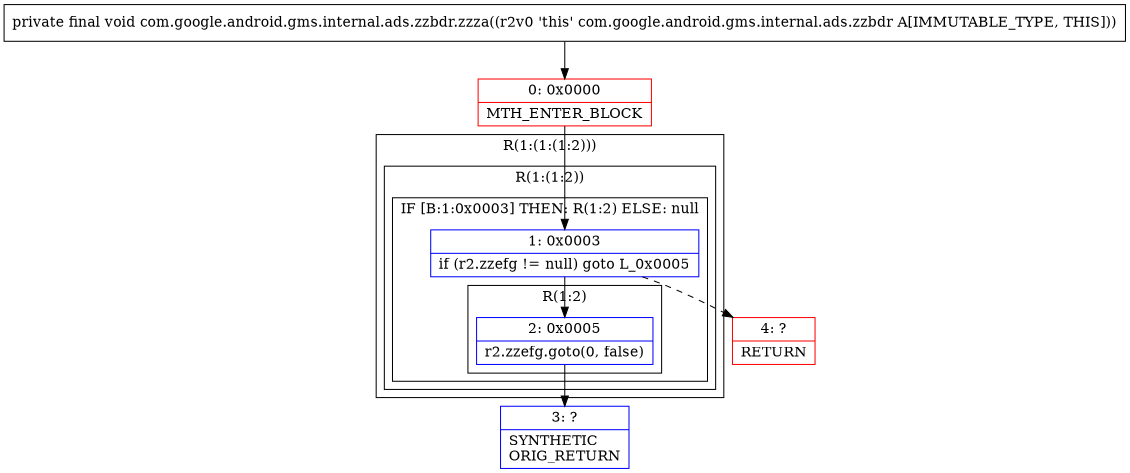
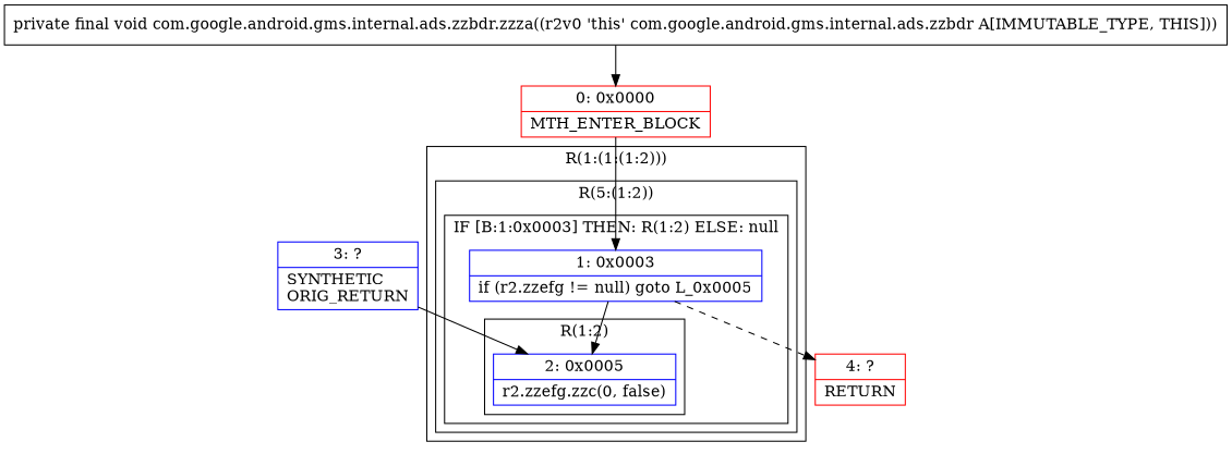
  digraph {
    node [color=blue shape=record]
-   n1 [label="{2\:\ 0x0005|r2.zzefg.goto(0, false)\l}"]
+   n1 [label="{2\:\ 0x0005|r2.zzefg.zzc(0, false)\l}"]
    n2 [label="{1\:\ 0x0003|if (r2.zzefg != null) goto L_0x0005\l}"]
    n3 [label="{3\:\ ?|SYNTHETIC\lORIG_RETURN\l}"]
    n4 [color=red label="{4\:\ ?|RETURN\l}"]
    n5 [color=red label="{0\:\ 0x0000|MTH_ENTER_BLOCK\l}"]
    n6 [label="{private final void com.google.android.gms.internal.ads.zzbdr.zzza((r2v0 'this' com.google.android.gms.internal.ads.zzbdr A[IMMUTABLE_TYPE, THIS])) }" color=""]
    subgraph cluster_1 {
      label="R(1:(1:(1:2)))"
      subgraph cluster_2 {
-       label="R(1:(1:2))"
+       label="R(5:(1:2))"
        subgraph cluster_3 {
          label="IF [B:1:0x0003] THEN: R(1:2) ELSE: null"
          n2
          subgraph cluster_4 {
            label="R(1:2)"
            n1
          }
        }
      }
    }
-   n1 -> n3
+   n3 -> n1
    n2 -> n1
    n2 -> n4 [style=dashed]
    n5 -> n2
    n6 -> n5
  }
